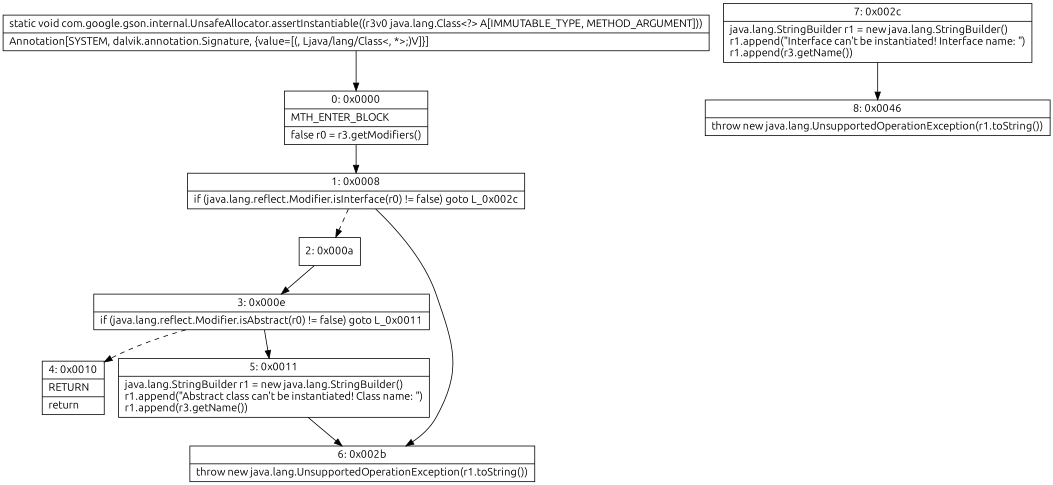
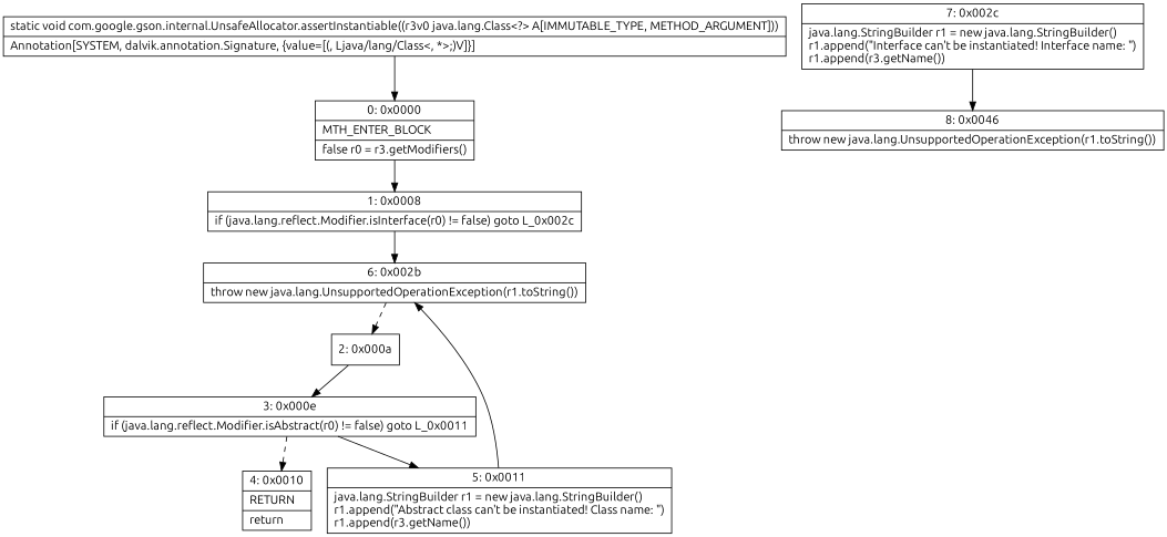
  digraph {
    fontname=Ubuntu
    node [fontname=Ubuntu shape=record]
    edge [fontname=Ubuntu]
    n1 [label="{0\:\ 0x0000|MTH_ENTER_BLOCK\l|false r0 = r3.getModifiers()\l}"]
    n2 [label="{1\:\ 0x0008|if (java.lang.reflect.Modifier.isInterface(r0) != false) goto L_0x002c\l}"]
    n3 [label="{2\:\ 0x000a}"]
    n4 [label="{6\:\ 0x002b|throw new java.lang.UnsupportedOperationException(r1.toString())\l}"]
    n5 [label="{3\:\ 0x000e|if (java.lang.reflect.Modifier.isAbstract(r0) != false) goto L_0x0011\l}"]
    n6 [label="{7\:\ 0x002c|java.lang.StringBuilder r1 = new java.lang.StringBuilder()\lr1.append(\"Interface can't be instantiated! Interface name: \")\lr1.append(r3.getName())\l}"]
    n7 [label="{8\:\ 0x0046|throw new java.lang.UnsupportedOperationException(r1.toString())\l}"]
    n8 [label="{4\:\ 0x0010|RETURN\l|return\l}"]
    n9 [label="{5\:\ 0x0011|java.lang.StringBuilder r1 = new java.lang.StringBuilder()\lr1.append(\"Abstract class can't be instantiated! Class name: \")\lr1.append(r3.getName())\l}"]
    n10 [label="{static void com.google.gson.internal.UnsafeAllocator.assertInstantiable((r3v0 java.lang.Class\<?\> A[IMMUTABLE_TYPE, METHOD_ARGUMENT]))  | Annotation[SYSTEM, dalvik.annotation.Signature, \{value=[(, Ljava\/lang\/Class\<, *\>;)V]\}]\l}"]
    n1 -> n2
-   n2 -> n3 [style=dashed]
+   n4 -> n3 [style=dashed]
    n2 -> n4
    n3 -> n5
    n5 -> n8 [style=dashed]
    n5 -> n9
    n6 -> n7
    n9 -> n4
    n10 -> n1
  }
